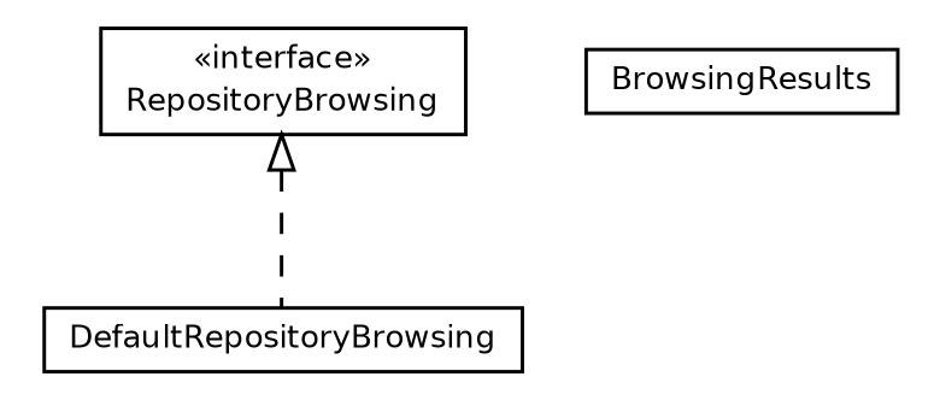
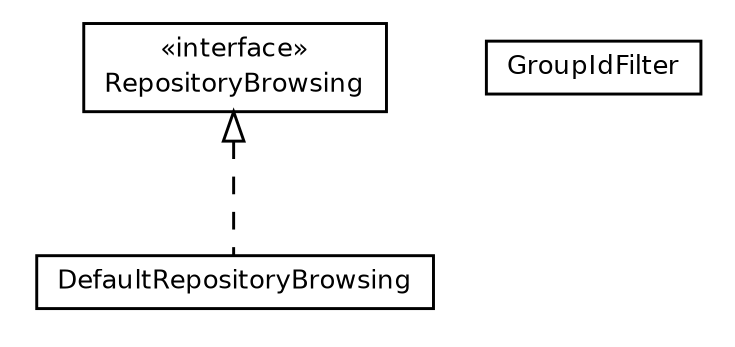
  digraph {
    node [fontcolor=black fontname=Helvetica fontsize=9.0 shape=plaintext]
    n1 [label=<<table border="0" cellborder="1" cellspacing="0" cellpadding="2" port="p" href="./RepositoryBrowsing.html"> 		<tr><td><table border="0" cellspacing="0" cellpadding="1"> 			<tr><td> &laquo;interface&raquo; </td></tr> 			<tr><td> RepositoryBrowsing </td></tr> 		</table></td></tr> 		</table>>]
    n2 [label=<<table border="0" cellborder="1" cellspacing="0" cellpadding="2" port="p" href="./DefaultRepositoryBrowsing.html"> 		<tr><td><table border="0" cellspacing="0" cellpadding="1"> 			<tr><td> DefaultRepositoryBrowsing </td></tr> 		</table></td></tr> 		</table>>]
-   n4 [label=<<table border="0" cellborder="1" cellspacing="0" cellpadding="2" port="p" href="./BrowsingResults.html"> 		<tr><td><table border="0" cellspacing="0" cellpadding="1"> 			<tr><td> BrowsingResults </td></tr> 		</table></td></tr> 		</table>>]
+   n3 [label=<<table border="0" cellborder="1" cellspacing="0" cellpadding="2" port="p" href="./GroupIdFilter.html"> 		<tr><td><table border="0" cellspacing="0" cellpadding="1"> 			<tr><td> GroupIdFilter </td></tr> 		</table></td></tr> 		</table>>]
    n1 -> n2 [arrowtail=empty dir=back fontname=Helvetica fontsize=10 headport=p labelfontname=Helvetica labelfontsize=10 style=dashed tailport=p]
  }
